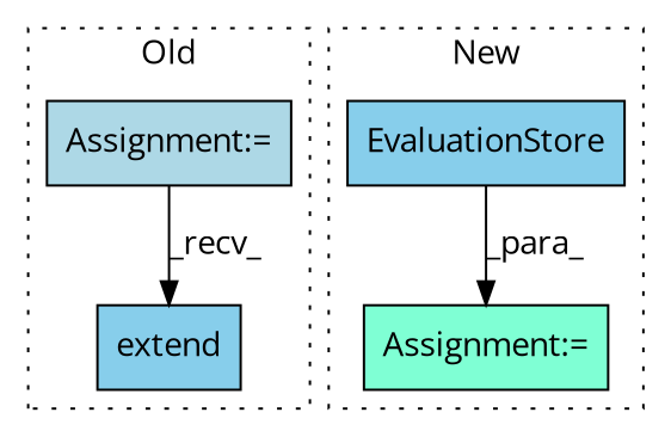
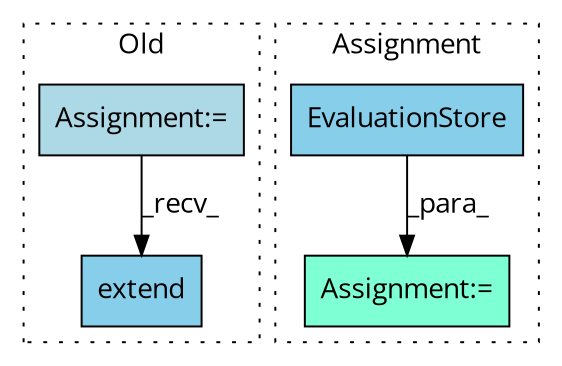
  digraph {
    fontname="Open Sans"
    node [a=32 l=1 shape=box style=filled fillcolor=skyblue fontname="Open Sans"]
    edge [fontname="Open Sans"]
    n1 [l="7,1" label=extend s="11422,11448"]
    n2 [a=7 label="Assignment:=" s=10927 fillcolor=lightblue]
    n3 [l=17 label=EvaluationStore s=12641]
    n4 [a=7 label="Assignment:=" s=12640 fillcolor=aquamarine]
    subgraph cluster_1 {
      label=Old
      style=dotted
      n1
      n2
    }
    subgraph cluster_2 {
-     label=New
+     label=Assignment
      style=dotted
      n3
      n4
    }
    n2 -> n1 [label=_recv_]
    n3 -> n4 [label=_para_]
  }
